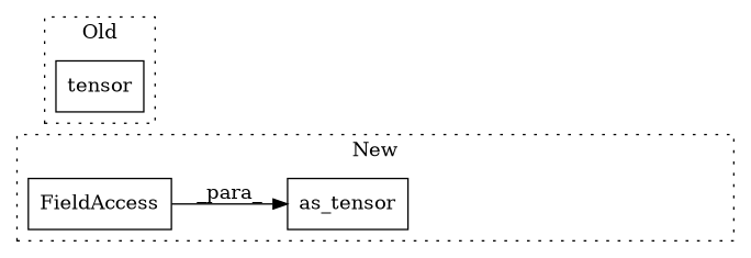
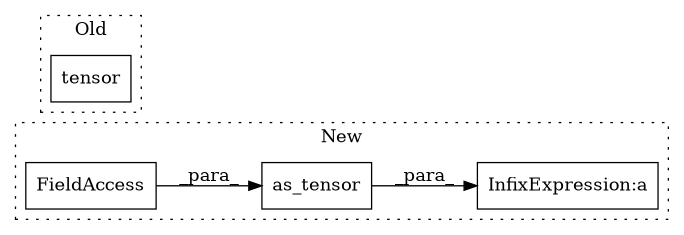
  digraph {
    rankdir=LR
    node [shape=box]
    n1 [a=32 l="10,1" label=as_tensor s="5322,5338"]
+   n2 [a=27 l=8 label="InfixExpression:a" s=5276]
    n3 [a=22 l=6 label=FieldAccess s=5332]
    n4 [a=41 l=7 label=tensor s=4837]
    subgraph cluster_1 {
      label=New
      style=dotted
      n1
+     n2
      n3
    }
    subgraph cluster_2 {
      label=Old
      style=dotted
      n4
    }
+   n1 -> n2 [label=_para_]
    n3 -> n1 [label=_para_]
  }
